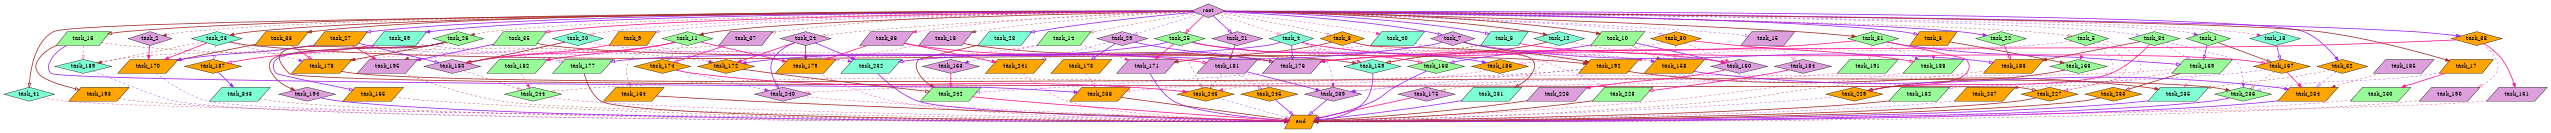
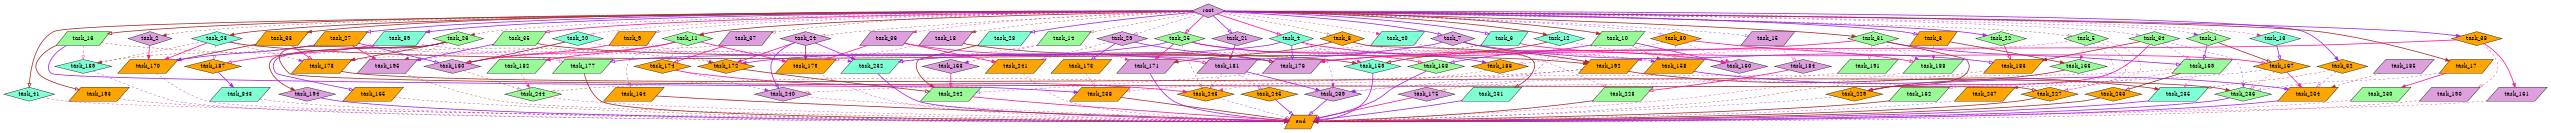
  digraph {
    node [fillcolor=orange shape=parallelogram style=filled]
    edge [arrowhead=onormal color=purple style=bold]
    root [fillcolor=plum shape=diamond]
    task_11 [fillcolor=palegreen shape=diamond]
    task_2 [fillcolor=plum shape=diamond]
    task_21 [fillcolor=plum shape=diamond]
    task_23 [fillcolor=aquamarine shape=diamond]
    task_35 [fillcolor=palegreen]
    task_1 [fillcolor=palegreen shape=diamond]
    task_33
    task_14 [fillcolor=palegreen]
    task_3
    task_28 [fillcolor=aquamarine]
    task_22 [fillcolor=palegreen shape=diamond]
    task_5 [fillcolor=palegreen shape=diamond]
    task_30 [shape=diamond]
    task_9
    task_27
    task_20 [fillcolor=aquamarine shape=diamond]
    task_37 [fillcolor=plum]
    task_40 [fillcolor=aquamarine]
    task_8 [shape=diamond]
    task_15 [fillcolor=plum]
    task_24 [fillcolor=plum shape=diamond]
    task_41 [fillcolor=aquamarine shape=diamond]
    task_31 [fillcolor=palegreen shape=diamond]
    task_12 [fillcolor=aquamarine shape=diamond]
    task_32 [shape=diamond]
    task_29 [fillcolor=plum shape=diamond]
    task_10 [fillcolor=palegreen]
    task_34 [fillcolor=palegreen shape=diamond]
    task_4 [fillcolor=aquamarine shape=diamond]
    task_13 [fillcolor=aquamarine shape=diamond]
    task_36 [fillcolor=plum]
    task_16 [fillcolor=palegreen]
    task_39 [fillcolor=aquamarine]
    task_18 [fillcolor=plum]
    task_26 [fillcolor=palegreen shape=diamond]
    task_25 [fillcolor=palegreen shape=diamond]
    task_38 [shape=diamond]
    task_17
    task_6 [fillcolor=aquamarine]
    task_7 [fillcolor=plum shape=diamond]
    task_182 [fillcolor=palegreen]
    task_179
    task_180 [fillcolor=plum shape=diamond]
    task_174 [shape=diamond]
    task_170
    task_181 [fillcolor=plum]
    task_178
    task_187 [shape=diamond]
    task_189 [fillcolor=aquamarine shape=diamond]
    task_192
    task_195 [fillcolor=plum]
    task_159 [fillcolor=aquamarine shape=diamond]
    task_169 [fillcolor=palegreen]
    task_167 [shape=diamond]
    task_232 [fillcolor=aquamarine]
    task_163 [fillcolor=plum shape=diamond]
    task_171 [fillcolor=plum]
    task_166 [fillcolor=palegreen shape=diamond]
    task_188 [fillcolor=palegreen]
    task_242 [fillcolor=palegreen]
    task_183
    task_162 [fillcolor=palegreen]
    task_227 [shape=diamond]
    task_237
    task_158
    task_160 [fillcolor=plum shape=diamond]
    task_186 [shape=diamond]
    task_172 [shape=diamond]
    task_177 [fillcolor=palegreen]
    task_164
    task_231 [fillcolor=aquamarine]
    task_228 [fillcolor=palegreen]
    task_184 [fillcolor=plum shape=diamond]
    task_240 [fillcolor=plum shape=diamond]
    end
    task_176 [fillcolor=plum]
    task_229 [shape=diamond]
    task_191 [fillcolor=palegreen]
    task_175 [fillcolor=plum shape=diamond]
    task_234
    task_235 [fillcolor=aquamarine]
    task_173
    task_241
    task_168 [fillcolor=palegreen shape=diamond]
    task_236 [fillcolor=palegreen shape=diamond]
    task_239 [fillcolor=plum shape=diamond]
    task_238
    task_193
    task_165
    task_194 [fillcolor=plum shape=diamond]
    task_246 [shape=diamond]
    task_161 [fillcolor=plum]
    task_190 [fillcolor=plum]
    task_230 [fillcolor=palegreen]
    task_244 [fillcolor=palegreen shape=diamond]
    task_233 [shape=diamond]
    task_185 [fillcolor=plum]
    task_245 [shape=diamond]
    n100 [fillcolor=aquamarine label=task_843]
-   task_226 [fillcolor=plum]
    root -> task_11 [arrowhead=normal color=brown]
    root -> task_2 [arrowhead=normal color=brown style=dashed]
    root -> task_21
    root -> task_23 [arrowhead=normal color=brown]
    root -> task_35 [color=deeppink]
    root -> task_1 [arrowhead=normal style=dashed]
    root -> task_33 [arrowhead=normal color=brown]
    root -> task_14 [color=brown style=dashed]
    root -> task_3
    root -> task_28
    root -> task_22 [arrowhead=normal]
    root -> task_5 [color=brown style=dashed]
    root -> task_30 [style=dashed]
    root -> task_9 [style=dashed]
    root -> task_27
    root -> task_20 [color=deeppink style=dashed]
    root -> task_37 [color=brown style=dashed]
    root -> task_40 [arrowhead=normal color=deeppink style=dashed]
    root -> task_8 [color=brown style=dashed]
    root -> task_15 [style=dashed]
    root -> task_24 [color=brown style=dashed]
    root -> task_41 [color=brown]
    root -> task_31 [arrowhead=normal color=brown]
    root -> task_12 [arrowhead=normal color=brown]
    root -> task_32 [arrowhead=normal]
    root -> task_29 [style=dashed]
    root -> task_10 [arrowhead=normal color=brown]
    root -> task_34 [style=dashed]
-   root -> task_4 [color=deeppink style=dashed]
+   root -> task_4 [color=deeppink]
    root -> task_13 [arrowhead=normal color=deeppink style=dashed]
    root -> task_36 [arrowhead=normal color=deeppink style=dashed]
    root -> task_16 [color=brown]
    root -> task_39 [arrowhead=normal]
    root -> task_18 [arrowhead=normal color=brown style=dashed]
    root -> task_26 [arrowhead=normal color=brown style=dashed]
    root -> task_25 [color=deeppink]
    root -> task_38 [arrowhead=normal]
    root -> task_17 [arrowhead=normal color=brown]
    root -> task_6
    root -> task_7
    task_11 -> task_182 [arrowhead=normal color=deeppink]
    task_11 -> task_179 [arrowhead=normal color=deeppink]
    task_11 -> task_180 [color=deeppink]
    task_11 -> task_174 [color=brown style=dashed]
    task_2 -> task_170 [arrowhead=normal color=deeppink]
    task_21 -> task_181 [arrowhead=normal color=brown]
    task_23 -> task_170 [arrowhead=normal color=deeppink]
    task_23 -> task_178 [arrowhead=normal style=dashed]
    task_23 -> task_187 [style=dashed]
    task_23 -> task_189 [arrowhead=normal color=brown style=dashed]
    task_23 -> task_192 [arrowhead=normal color=brown]
    task_35 -> task_195 [arrowhead=normal]
    task_35 -> task_159 [arrowhead=normal color=brown]
    task_1 -> task_169
    task_1 -> task_167 [color=brown]
    task_33 -> task_170 [arrowhead=normal color=brown]
    task_33 -> task_178 [color=deeppink]
    task_14 -> task_232 [color=deeppink style=dashed]
    task_14 -> task_163 [arrowhead=normal style=dashed]
    task_14 -> task_171 [arrowhead=normal color=deeppink style=dashed]
    task_3 -> task_166 [arrowhead=normal color=brown]
    task_3 -> task_188 [arrowhead=normal color=deeppink style=dashed]
    task_28 -> task_242 [arrowhead=normal color=brown]
    task_22 -> task_183 [color=deeppink]
    task_5 -> task_192 [arrowhead=normal color=deeppink style=dashed]
    task_5 -> task_166 [arrowhead=normal color=deeppink style=dashed]
    task_5 -> task_162 [style=dashed]
    task_5 -> task_227 [color=deeppink style=dashed]
    task_5 -> task_237 [arrowhead=normal color=brown style=dashed]
    task_30 -> task_188 [color=deeppink]
    task_30 -> task_158 [color=brown style=dashed]
    task_30 -> task_160 [arrowhead=normal color=deeppink style=dashed]
    task_30 -> task_186 [color=deeppink style=dashed]
    task_9 -> task_180 [color=deeppink]
    task_9 -> task_172 [style=dashed]
    task_27 -> task_180
    task_27 -> task_170 [arrowhead=normal]
    task_27 -> task_189 [color=brown style=dashed]
    task_27 -> task_195 [arrowhead=normal color=deeppink]
    task_27 -> task_177 [style=dashed]
    task_20 -> task_180 [color=brown]
    task_20 -> task_195 [color=deeppink style=dashed]
    task_20 -> task_158 [color=deeppink style=dashed]
    task_37 -> task_174 [color=deeppink]
    task_37 -> task_164 [color=brown style=dashed]
    task_40 -> task_178 [color=deeppink style=dashed]
    task_40 -> task_192 [arrowhead=normal style=dashed]
    task_8 -> task_171 [arrowhead=normal color=brown]
    task_8 -> task_231 [color=brown]
    task_8 -> task_228 [color=deeppink style=dashed]
    task_15 -> task_184 [color=deeppink style=dashed]
    task_24 -> task_179 [arrowhead=normal color=brown]
    task_24 -> task_232 [arrowhead=normal]
    task_24 -> task_172 [arrowhead=normal color=deeppink]
    task_24 -> task_240
    task_41 -> end [color=deeppink style=dashed]
    task_31 -> task_169
    task_31 -> task_188 [arrowhead=normal style=dashed]
    task_31 -> task_176 [arrowhead=normal color=deeppink]
-   task_31 -> task_229 [color=deeppink]
+   task_31 -> task_229 [color=brown]
    task_31 -> task_191 [color=deeppink style=dashed]
    task_12 -> task_159 [color=brown]
    task_12 -> task_160 [color=deeppink style=dashed]
    task_12 -> task_175 [color=brown style=dashed]
    task_32 -> task_234 [style=dashed]
    task_32 -> task_235 [color=brown style=dashed]
    task_29 -> task_176
    task_29 -> task_173
    task_29 -> task_241 [style=dashed]
    task_10 -> task_158 [arrowhead=normal color=brown style=dashed]
    task_10 -> task_160
    task_10 -> task_168
    task_34 -> task_169 [style=dashed]
    task_34 -> task_183 [arrowhead=normal color=brown]
    task_34 -> task_229 [color=deeppink]
    task_34 -> task_236 [arrowhead=normal style=dashed]
    task_4 -> task_159 [arrowhead=normal color=deeppink style=dashed]
    task_4 -> task_158 [arrowhead=normal style=dashed]
    task_4 -> task_160 [arrowhead=normal color=deeppink]
    task_4 -> task_177
    task_4 -> task_176
    task_4 -> task_239 [arrowhead=normal style=dashed]
    task_13 -> task_167
    task_36 -> task_179 [color=deeppink]
    task_36 -> task_181 [color=deeppink]
    task_36 -> task_241 [arrowhead=normal color=deeppink]
    task_16 -> task_189 [color=deeppink style=dashed]
    task_16 -> task_172 [arrowhead=normal color=brown style=dashed]
    task_16 -> task_238 [arrowhead=normal]
    task_16 -> task_193 [color=brown]
    task_39 -> task_187 [color=deeppink]
    task_39 -> task_232 [arrowhead=normal style=dashed]
    task_18 -> task_179 [color=deeppink style=dashed]
    task_18 -> task_176 [color=brown]
    task_26 -> task_178 [arrowhead=normal color=brown]
    task_26 -> task_195 [arrowhead=normal color=brown style=dashed]
    task_26 -> task_227 [color=brown]
    task_26 -> task_165
    task_26 -> task_194 [arrowhead=normal color=brown]
    task_25 -> task_171 [color=deeppink]
    task_25 -> task_186 [arrowhead=normal]
    task_25 -> task_172 [arrowhead=normal]
    task_25 -> task_168 [color=deeppink]
    task_25 -> task_246 [color=brown style=dashed]
    task_38 -> task_176 [color=deeppink]
    task_38 -> task_161 [arrowhead=normal color=deeppink]
    task_38 -> task_190 [color=deeppink style=dashed]
    task_17 -> task_236 [style=dashed]
    task_17 -> task_230 [arrowhead=normal color=deeppink]
    task_6 -> task_181 [color=brown style=dashed]
    task_6 -> task_159 [color=brown style=dashed]
    task_6 -> task_167 [color=deeppink]
    task_7 -> task_192 [arrowhead=normal color=brown]
    task_7 -> task_232
    task_7 -> task_183
    task_182 -> task_244 [arrowhead=normal color=deeppink style=dashed]
    task_179 -> end [color=deeppink style=dashed]
    task_180 -> task_244 [color=brown style=dashed]
    task_174 -> task_240 [arrowhead=normal style=dashed]
    task_174 -> task_246 [arrowhead=normal color=deeppink]
    task_170 -> end [arrowhead=normal style=dashed]
    task_181 -> task_239 [arrowhead=normal]
    task_181 -> task_246 [color=brown style=dashed]
    task_181 -> task_245 [style=dashed]
    task_178 -> task_236 [arrowhead=normal color=brown]
    task_187 -> n100 [arrowhead=normal]
    task_189 -> end [arrowhead=normal style=dashed]
    task_192 -> task_235 [arrowhead=normal color=brown]
    task_192 -> task_239 [arrowhead=normal style=dashed]
    task_192 -> task_244 [color=brown style=dashed]
    task_195 -> end [arrowhead=normal color=brown style=dashed]
    task_159 -> end
    task_169 -> task_227 [color=deeppink style=dashed]
    task_169 -> task_235 [color=deeppink style=dashed]
    task_169 -> task_246 [arrowhead=normal color=deeppink style=dashed]
    task_169 -> task_233 [color=brown]
    task_167 -> task_234 [arrowhead=normal color=deeppink]
    task_167 -> task_236 [color=brown style=dashed]
    task_167 -> task_239 [arrowhead=normal style=dashed]
    task_232 -> end
    task_163 -> task_242 [color=deeppink]
    task_171 -> end [arrowhead=normal]
    task_166 -> task_229 [color=brown]
    task_188 -> end [color=deeppink style=dashed]
    task_242 -> end [color=deeppink]
    task_183 -> end [arrowhead=normal color=brown style=dashed]
    task_162 -> end [arrowhead=normal color=brown]
    task_227 -> end [arrowhead=normal color=brown]
    task_237 -> end [style=dashed]
    task_158 -> task_234 [arrowhead=normal]
-   task_160 -> task_226 [arrowhead=normal color=deeppink]
    task_186 -> task_238 [color=deeppink style=dashed]
    task_172 -> task_242 [color=brown]
    task_177 -> end [arrowhead=normal color=brown]
    task_164 -> end [arrowhead=normal color=brown]
    task_231 -> end [arrowhead=normal]
    task_228 -> end [arrowhead=normal color=brown]
    task_184 -> task_228 [color=deeppink]
    task_240 -> end [color=deeppink style=dashed]
    task_176 -> task_242 [style=dashed]
    task_229 -> end [style=dashed]
    task_191 -> task_240 [color=deeppink style=dashed]
    task_175 -> end [color=deeppink]
    task_234 -> end
    task_235 -> end [arrowhead=normal]
    task_173 -> task_238 [color=deeppink style=dashed]
    task_241 -> end [arrowhead=normal color=deeppink style=dashed]
    task_168 -> end [arrowhead=normal]
    task_236 -> end
    task_239 -> end
    task_238 -> end [color=brown]
    task_193 -> end [arrowhead=normal color=brown style=dashed]
    task_165 -> end [color=brown style=dashed]
    task_194 -> end [arrowhead=normal]
    task_246 -> end [style=dashed]
    task_161 -> end [color=deeppink style=dashed]
    task_190 -> end [arrowhead=normal color=brown style=dashed]
    task_230 -> end [color=deeppink style=dashed]
    task_244 -> end [arrowhead=normal color=deeppink style=dashed]
    task_233 -> end [arrowhead=normal color=brown]
    task_185 -> task_234 [arrowhead=normal color=brown style=dashed]
    task_245 -> end
    n100 -> end [arrowhead=normal color=brown style=dashed]
-   task_226 -> end [arrowhead=normal color=brown]
  }
